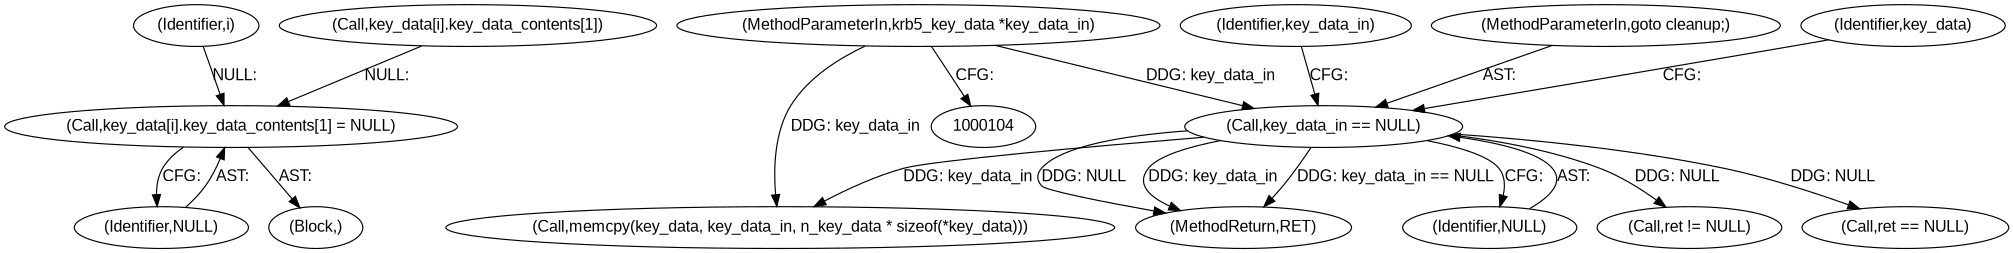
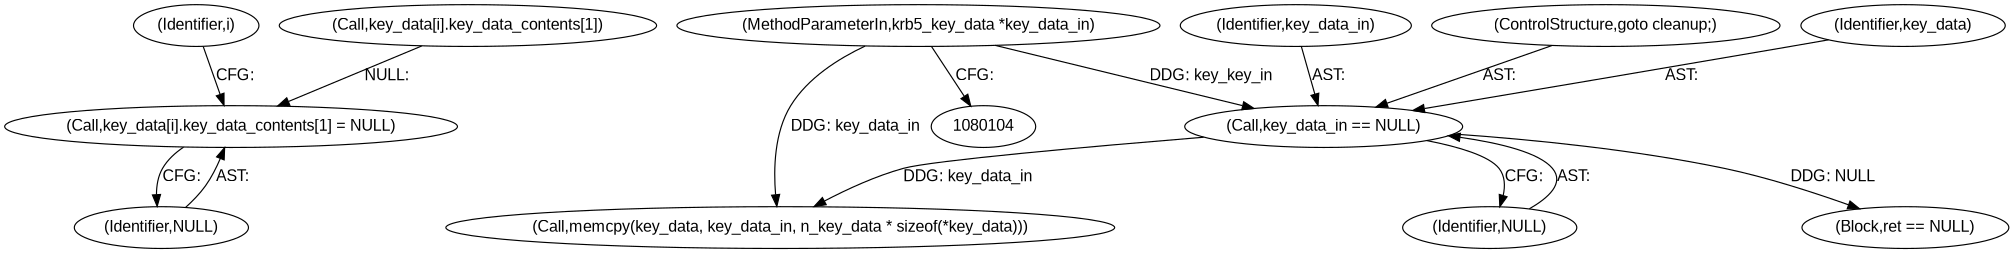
  digraph {
    fontname="Liberation Sans"
    node [fontname="Liberation Sans"]
    edge [fontname="Liberation Sans"]
    n1 [label="(Call,key_data[i].key_data_contents[1] = NULL)"]
    n2 [label="(Identifier,NULL)"]
-   n3 [label="(Block,)"]
-   n4 [label="(MethodReturn,RET)"]
    n5 [label="(Call,key_data_in == NULL)"]
    n6 [label="(Identifier,NULL)"]
-   n7 [label="(Call,ret != NULL)"]
    n8 [label="(Call,memcpy(key_data, key_data_in, n_key_data * sizeof(*key_data)))"]
-   n9 [label="(Call,ret == NULL)"]
+   n9 [label="(Block,ret == NULL)"]
    n10 [label="(MethodParameterIn,krb5_key_data *key_data_in)"]
-   1000104
+   1000104 [label=1080104]
    n12 [label="(Identifier,key_data_in)"]
    n13 [label="(Identifier,i)"]
    n14 [label="(Call,key_data[i].key_data_contents[1])"]
-   n15 [label="(MethodParameterIn,goto cleanup;)"]
+   n15 [label="(ControlStructure,goto cleanup;)"]
    n16 [label="(Identifier,key_data)"]
    n1 -> n2 [label="CFG: "]
-   n1 -> n3 [label="AST: "]
    n2 -> n1 [label="AST: "]
-   n5 -> n4 [label="DDG: key_data_in == NULL"]
-   n5 -> n4 [label="DDG: NULL"]
-   n5 -> n4 [label="DDG: key_data_in"]
    n5 -> n6 [label="CFG: "]
-   n5 -> n7 [label="DDG: NULL"]
    n5 -> n8 [label="DDG: key_data_in"]
    n5 -> n9 [label="DDG: NULL"]
    n6 -> n5 [label="AST: "]
-   n10 -> n5 [label="DDG: key_data_in"]
+   n10 -> n5 [label="DDG: key_key_in"]
    n10 -> n8 [label="DDG: key_data_in"]
    n10 -> 1000104 [label="CFG: "]
-   n12 -> n5 [label="CFG: "]
-   n13 -> n1 [label="NULL: "]
+   n12 -> n5 [label="AST: "]
+   n13 -> n1 [label="CFG: "]
    n14 -> n1 [label="NULL: "]
    n15 -> n5 [label="AST: "]
-   n16 -> n5 [label="CFG: "]
+   n16 -> n5 [label="AST: "]
  }
